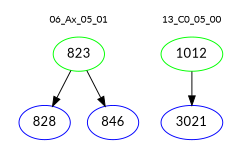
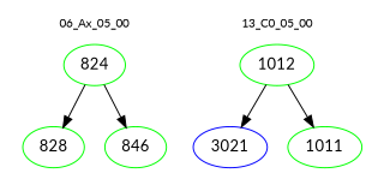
  digraph {
    fontname=Lato
    node [color=green fontname=Lato]
    edge [color=black fontname=Lato]
-   n1 [label=823]
-   n2 [color=blue label=828]
-   n3 [color=blue label=846]
+   n1 [label=824]
+   n2 [label=828]
+   n3 [label=846]
    n4 [label=1012]
    n5 [color=blue label=3021]
+   n6 [label=1011]
    subgraph cluster_1 {
      color=white
      fontsize=10
-     label="06_Ax_05_01"
+     label="06_Ax_05_00"
      n1
      n2
      n3
    }
    subgraph cluster_2 {
      color=white
      fontsize=10
      label="13_C0_05_00"
      n4
      n5
+     n6
    }
    n1 -> n2
    n1 -> n3
    n4 -> n5
+   n4 -> n6
  }
